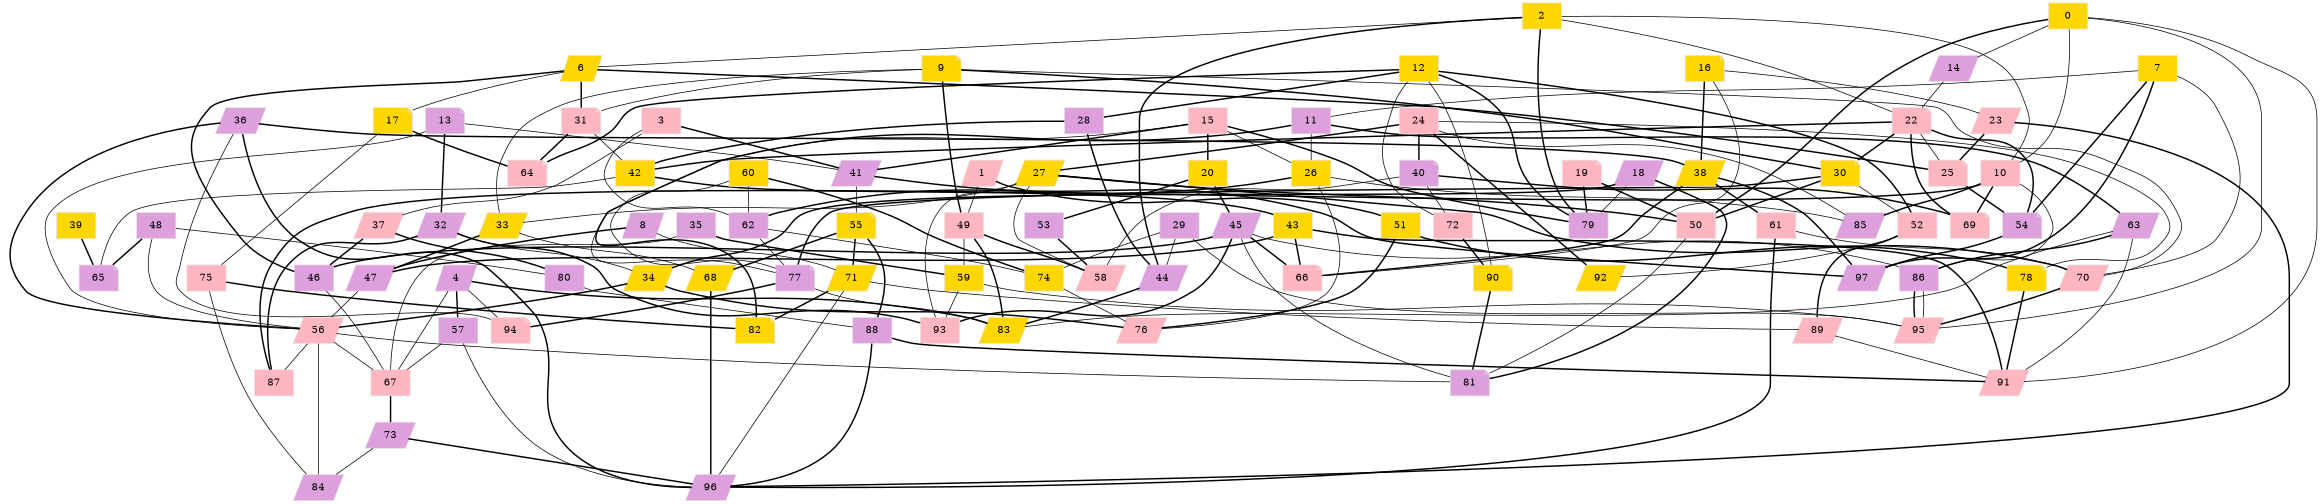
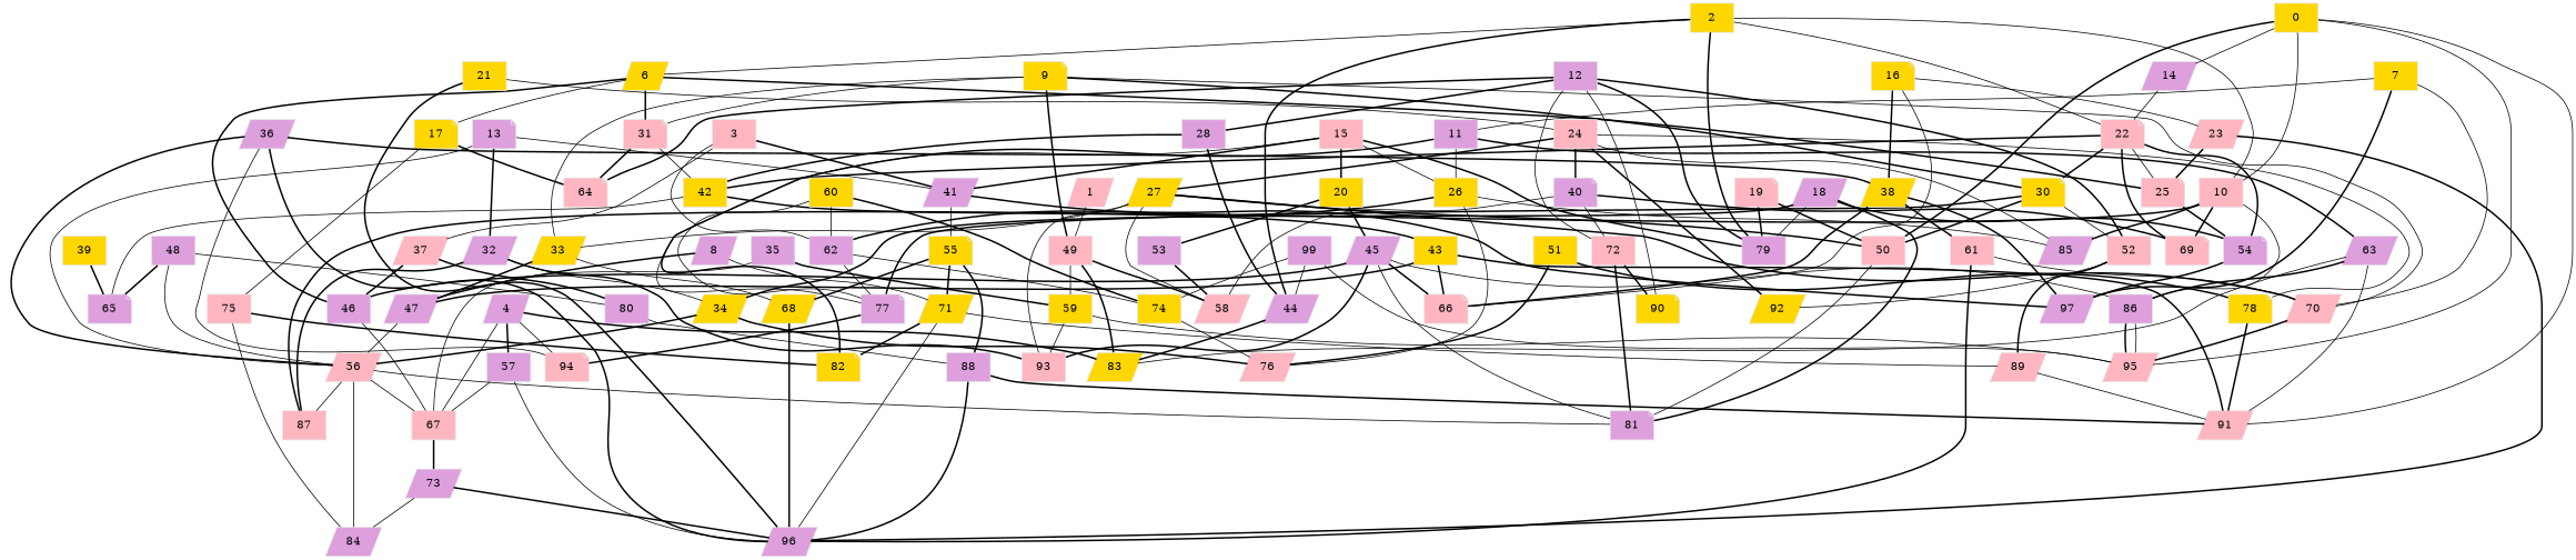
  graph {
    node [color=gray90 fillcolor=plum shape=box style=filled]
    edge [style=bold]
    1 [fillcolor=lightpink shape=parallelogram]
    49 [fillcolor=lightpink]
    51 [fillcolor=gold]
    83 [fillcolor=gold shape=parallelogram]
    58 [fillcolor=lightpink shape=parallelogram]
    59 [fillcolor=gold]
    78 [fillcolor=gold shape=note]
    76 [fillcolor=lightpink shape=parallelogram]
    2 [fillcolor=gold]
    6 [fillcolor=gold shape=parallelogram]
    10 [fillcolor=lightpink]
    22 [fillcolor=lightpink shape=note]
    44 [shape=parallelogram]
    79
    17 [fillcolor=gold shape=note]
    25 [fillcolor=lightpink shape=note]
    31 [fillcolor=lightpink shape=note]
    46
    69 [fillcolor=lightpink shape=note]
    85 [shape=parallelogram]
    86
    87 [fillcolor=lightpink]
    54 [shape=note]
    30 [fillcolor=gold shape=note]
    42 [fillcolor=gold]
    3 [fillcolor=lightpink]
    37 [fillcolor=lightpink shape=parallelogram]
    41 [shape=parallelogram]
    62
    80
    97 [shape=parallelogram]
    55 [fillcolor=gold shape=note]
    77 [shape=note]
    74 [fillcolor=gold]
    4 [shape=parallelogram]
    57
    67 [fillcolor=lightpink]
    94 [fillcolor=lightpink shape=note]
    96 [shape=parallelogram]
    73 [shape=parallelogram]
    n41 [fillcolor=gold label=0]
    14 [shape=parallelogram]
    50 [fillcolor=lightpink]
    91 [fillcolor=lightpink shape=parallelogram]
    95 [fillcolor=lightpink shape=parallelogram]
    81 [shape=note]
    64 [fillcolor=lightpink shape=note]
    75 [fillcolor=lightpink]
    7 [fillcolor=gold]
    11
    70 [fillcolor=lightpink shape=parallelogram]
    26 [fillcolor=gold]
    63 [shape=parallelogram]
    82 [fillcolor=gold shape=note]
    8 [shape=parallelogram]
    47 [shape=parallelogram]
    71 [fillcolor=gold shape=parallelogram]
    56 [fillcolor=lightpink shape=parallelogram]
    89 [fillcolor=lightpink shape=parallelogram]
    9 [fillcolor=gold shape=note]
    33 [fillcolor=gold shape=parallelogram]
    52 [fillcolor=lightpink]
    68 [fillcolor=gold shape=parallelogram]
-   12 [fillcolor=gold]
+   12
    28
    72 [fillcolor=lightpink]
    90 [fillcolor=gold shape=note]
    92 [fillcolor=gold shape=parallelogram]
    13 [shape=note]
    32 [shape=parallelogram]
    34 [fillcolor=gold shape=parallelogram]
    93 [fillcolor=lightpink]
    84 [shape=parallelogram]
    15 [fillcolor=lightpink]
    20 [fillcolor=gold]
    45 [shape=parallelogram]
    53
    16 [fillcolor=gold shape=note]
    23 [fillcolor=lightpink shape=parallelogram]
    38 [fillcolor=gold shape=parallelogram]
    66 [fillcolor=lightpink shape=note]
    61 [fillcolor=lightpink]
    18 [shape=parallelogram]
    19 [fillcolor=lightpink shape=note]
+   21 [fillcolor=gold]
    24 [fillcolor=lightpink]
    27 [fillcolor=gold shape=parallelogram]
    40 [shape=note]
    65 [shape=note]
    43 [fillcolor=gold]
-   29
+   29 [label=99]
    39 [fillcolor=gold]
    35
    36 [shape=parallelogram]
    88
    48
    60 [fillcolor=gold]
    1 -- 49 [style=solid]
-   1 -- 51
    49 -- 83
    49 -- 58
    49 -- 59 [style=solid]
    51 -- 78
    51 -- 76
    59 -- 95 [style=solid]
    59 -- 93 [style=solid]
    78 -- 91
    2 -- 6 [style=solid]
    2 -- 10 [style=solid]
    2 -- 22 [style=solid]
    2 -- 44
    2 -- 79
    6 -- 17 [style=solid]
    6 -- 25
    6 -- 31
    6 -- 46
    10 -- 69
    10 -- 85
    10 -- 86 [style=solid]
    10 -- 87
    22 -- 25 [style=solid]
    22 -- 69
    22 -- 54
    22 -- 30
    22 -- 42
    44 -- 83
    17 -- 64
    17 -- 75 [style=solid]
    25 -- 54
    31 -- 42 [style=solid]
    31 -- 64
    46 -- 67 [style=solid]
    86 -- 95
    86 -- 95 [style=solid]
    54 -- 97
    30 -- 77
    30 -- 50
    30 -- 52 [style=solid]
    42 -- 65 [style=solid]
    42 -- 43
    3 -- 37 [style=solid]
    3 -- 41
    3 -- 62 [style=solid]
    37 -- 46
    37 -- 80
    41 -- 97
    41 -- 55 [style=solid]
    62 -- 77 [style=solid]
    62 -- 74 [style=solid]
    80 -- 88 [style=solid]
    55 -- 71
    55 -- 68
    55 -- 88
-   77 -- 83 [style=solid]
    77 -- 94
    74 -- 76 [style=solid]
    4 -- 83
    4 -- 57
    4 -- 67 [style=solid]
    4 -- 94 [style=solid]
    57 -- 67 [style=solid]
    57 -- 96 [style=solid]
    67 -- 73
    73 -- 96
    73 -- 84 [style=solid]
    n41 -- 10 [style=solid]
    n41 -- 14 [style=solid]
    n41 -- 50
    n41 -- 91 [style=solid]
    n41 -- 95 [style=solid]
    14 -- 22 [style=solid]
    50 -- 81 [style=solid]
    75 -- 82
    75 -- 84 [style=solid]
-   7 -- 54
+   18 -- 54
    7 -- 97
    7 -- 11 [style=solid]
    7 -- 70 [style=solid]
    11 -- 26 [style=solid]
    11 -- 63
    11 -- 82
    70 -- 95
    26 -- 76 [style=solid]
    26 -- 85 [style=solid]
    26 -- 62
    63 -- 83 [style=solid]
    63 -- 86
    63 -- 91 [style=solid]
    8 -- 47
    8 -- 71 [style=solid]
    47 -- 56 [style=solid]
    71 -- 96 [style=solid]
    71 -- 82
    71 -- 89 [style=solid]
    56 -- 87 [style=solid]
    56 -- 67 [style=solid]
    56 -- 81 [style=solid]
    56 -- 84 [style=solid]
    89 -- 91 [style=solid]
    9 -- 49
    9 -- 31 [style=solid]
    9 -- 30
    9 -- 70 [style=solid]
    9 -- 33 [style=solid]
    33 -- 47
    33 -- 68 [style=solid]
    52 -- 89
    52 -- 92 [style=solid]
    68 -- 96
    12 -- 79
    12 -- 64
    12 -- 52
    12 -- 28
    12 -- 72 [style=solid]
    12 -- 90 [style=solid]
    28 -- 44
    28 -- 42
-   90 -- 81
+   72 -- 81
    72 -- 90
    13 -- 41 [style=solid]
    13 -- 56 [style=solid]
    13 -- 32
    32 -- 87
    32 -- 34 [style=solid]
    32 -- 93
    34 -- 76
    34 -- 56
    15 -- 79
    15 -- 41
    15 -- 77 [style=solid]
    15 -- 26 [style=solid]
    15 -- 20
    20 -- 45
    20 -- 53
    45 -- 46
    45 -- 86 [style=solid]
    45 -- 81 [style=solid]
    45 -- 93
    45 -- 66
    53 -- 58
    16 -- 23 [style=solid]
    16 -- 38
    16 -- 66 [style=solid]
    23 -- 25
    23 -- 96
    38 -- 97
    38 -- 66
    38 -- 61
    61 -- 96
    61 -- 70 [style=solid]
    18 -- 79 [style=solid]
    18 -- 81
    18 -- 34
    19 -- 79
    19 -- 50
+   21 -- 96
+   21 -- 24 [style=solid]
    24 -- 78 [style=solid]
    24 -- 85 [style=solid]
    24 -- 92
    24 -- 27
    24 -- 40
    27 -- 58 [style=solid]
    27 -- 50
    27 -- 70
    27 -- 33 [style=solid]
    27 -- 93 [style=solid]
    40 -- 58 [style=solid]
    40 -- 69
    40 -- 72 [style=solid]
    43 -- 91
    43 -- 47
    43 -- 66
    29 -- 44 [style=solid]
    29 -- 74 [style=solid]
    29 -- 95 [style=solid]
    39 -- 65
    35 -- 59
    35 -- 67 [style=solid]
    36 -- 94 [style=solid]
    36 -- 96
    36 -- 56
    36 -- 38
    88 -- 96
    88 -- 91
    48 -- 80 [style=solid]
    48 -- 56 [style=solid]
    48 -- 65
    60 -- 62 [style=solid]
    60 -- 77 [style=solid]
    60 -- 74
  }
